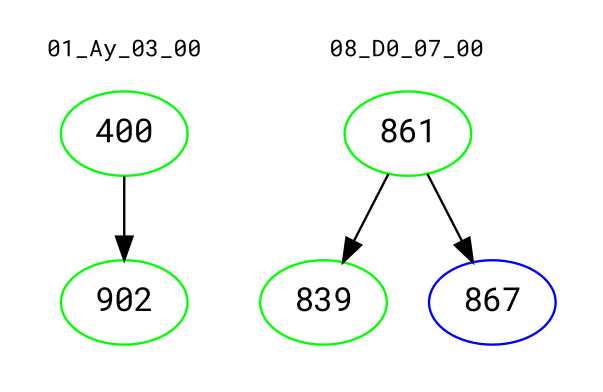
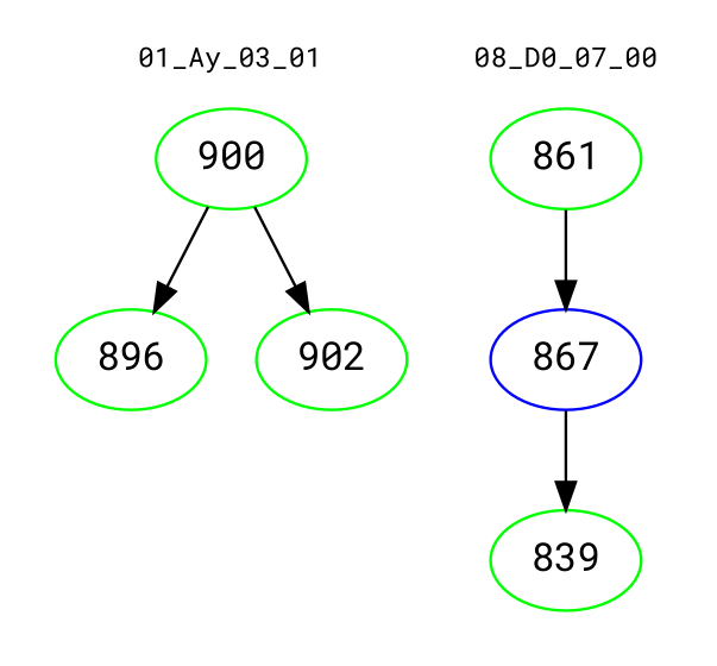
  digraph {
    fontname="Roboto Mono"
    node [color=green fontname="Roboto Mono"]
    edge [color=black fontname="Roboto Mono"]
-   n1 [label=400]
+   n1 [label=900]
+   n2 [label=896]
    n3 [label=902]
    n4 [label=861]
    n5 [label=839]
    n6 [color=blue label=867]
    subgraph cluster_1 {
      color=white
      fontsize=10
-     label="01_Ay_03_00"
+     label="01_Ay_03_01"
      n1
+     n2
      n3
    }
    subgraph cluster_2 {
      color=white
      fontsize=10
      label="08_D0_07_00"
      n4
      n5
      n6
    }
+   n1 -> n2
    n1 -> n3
-   n4 -> n5
+   n6 -> n5
    n4 -> n6
  }
